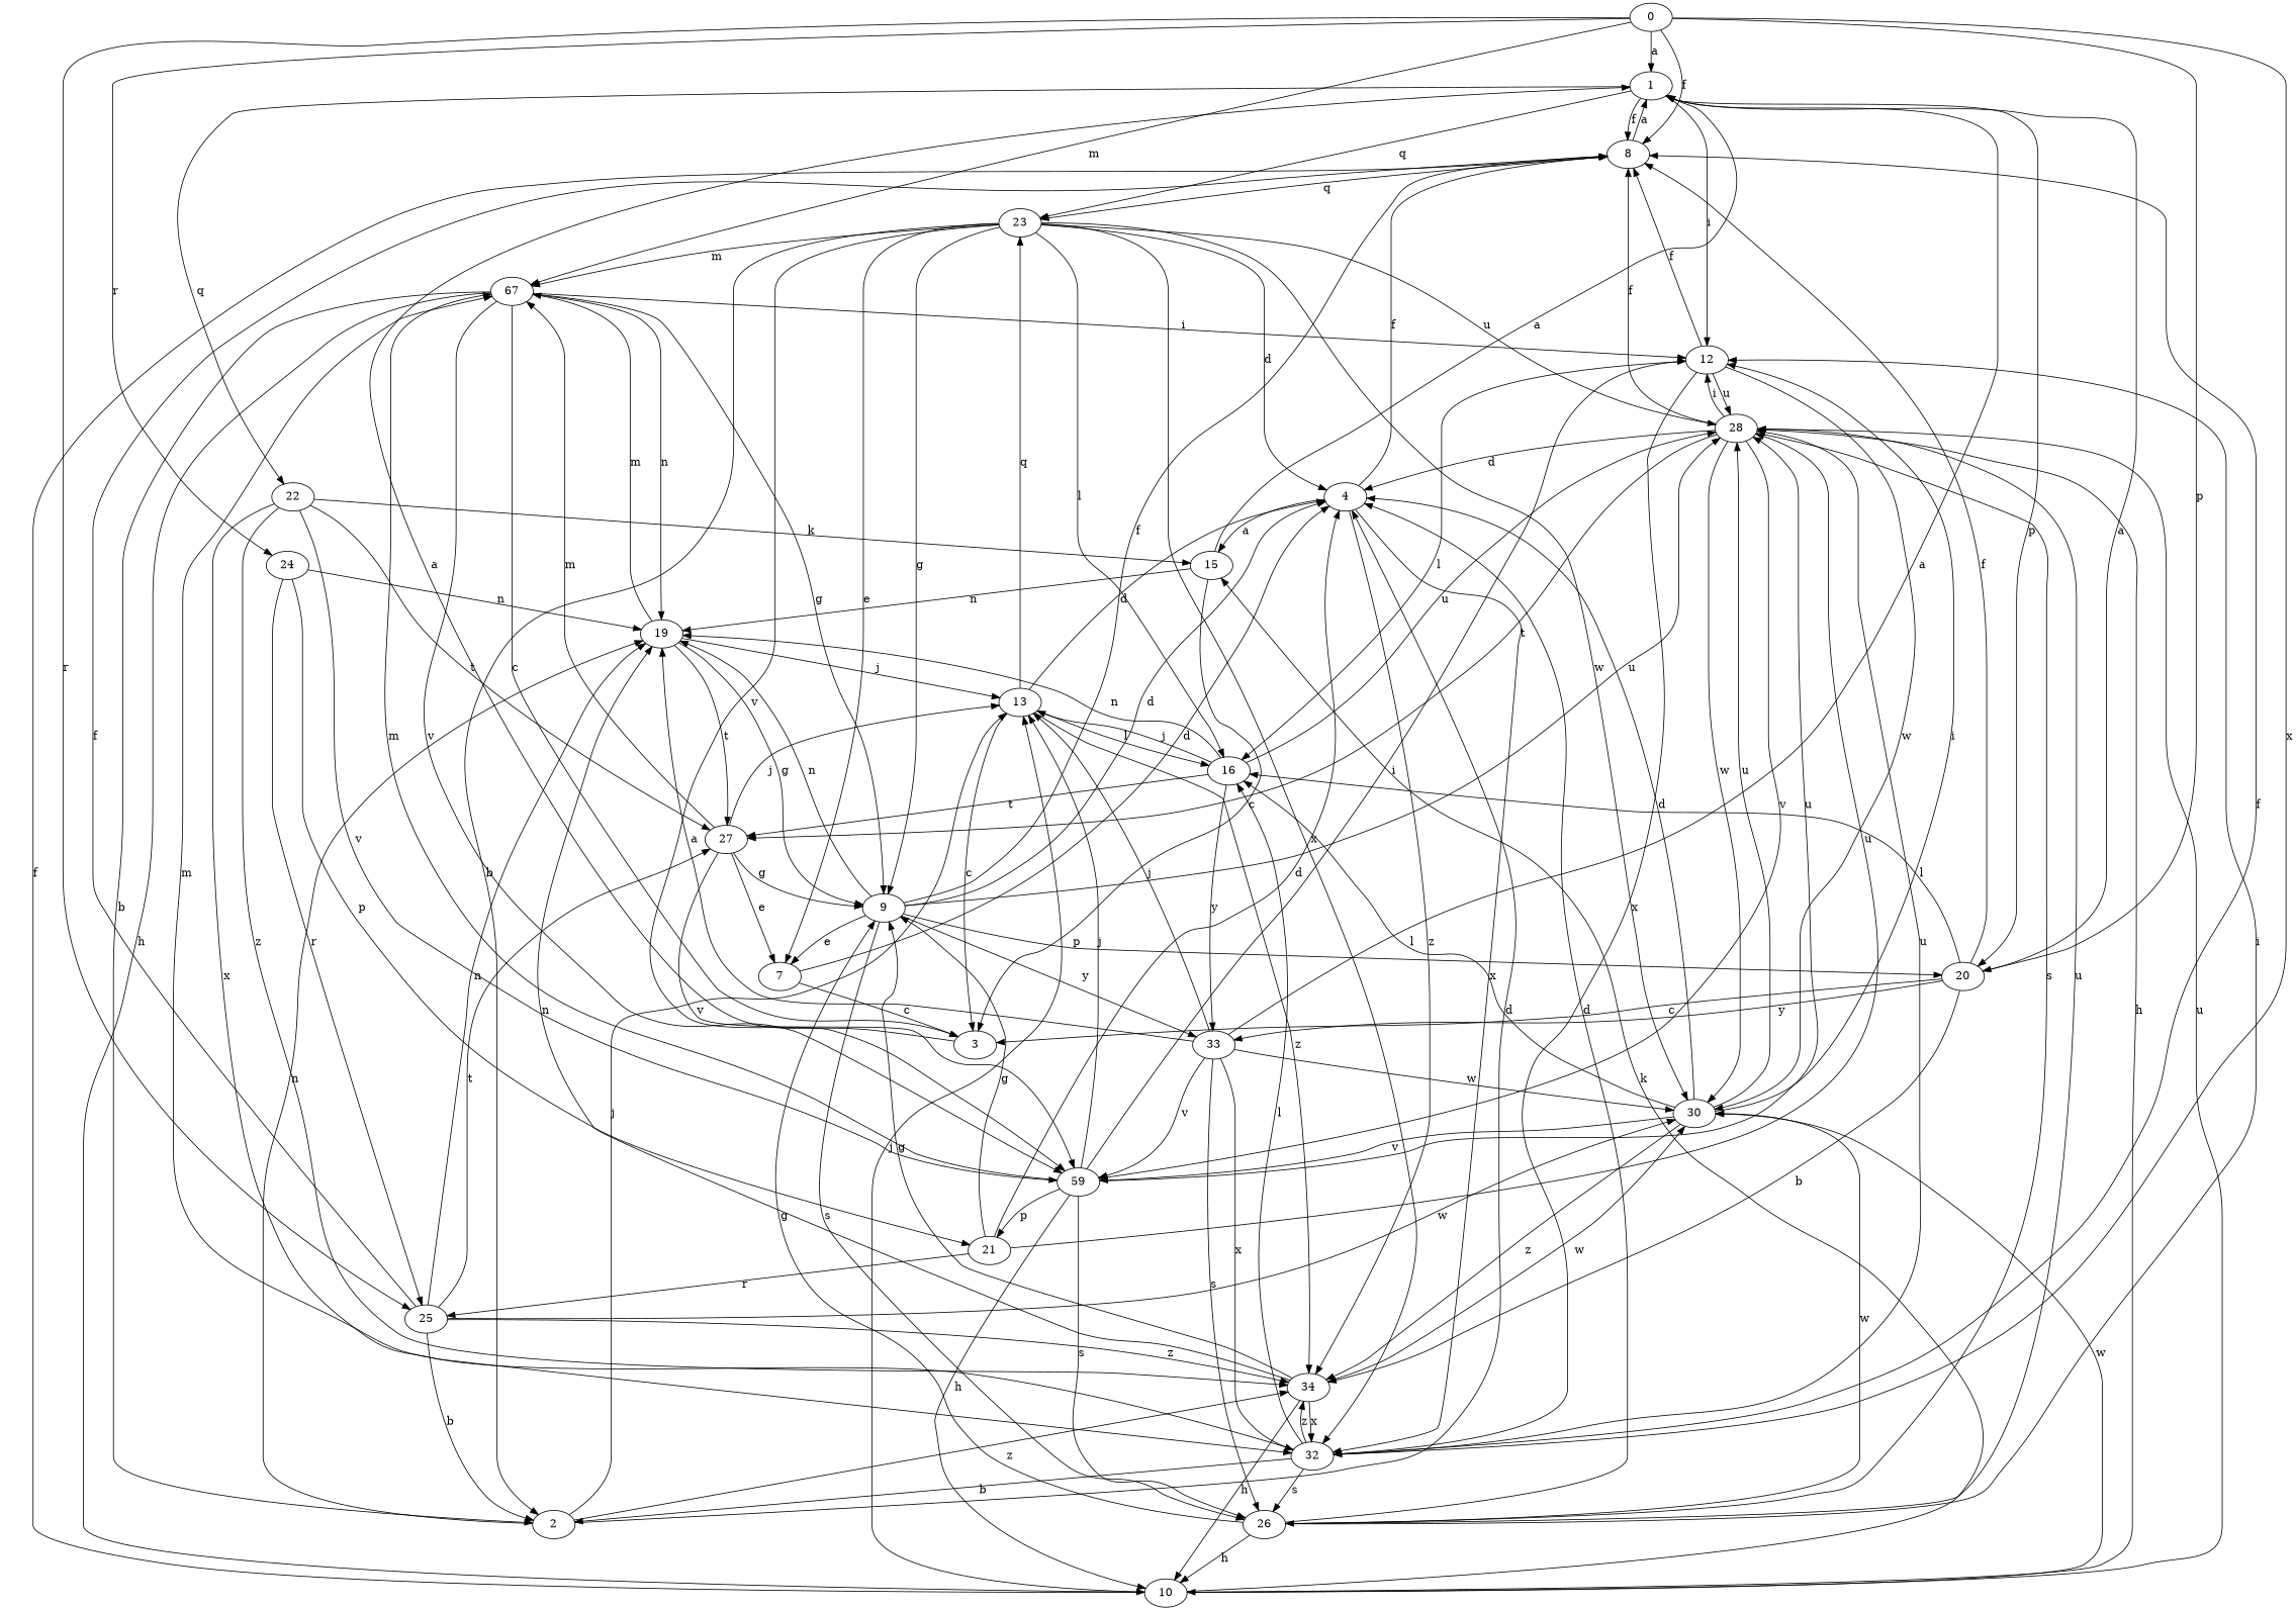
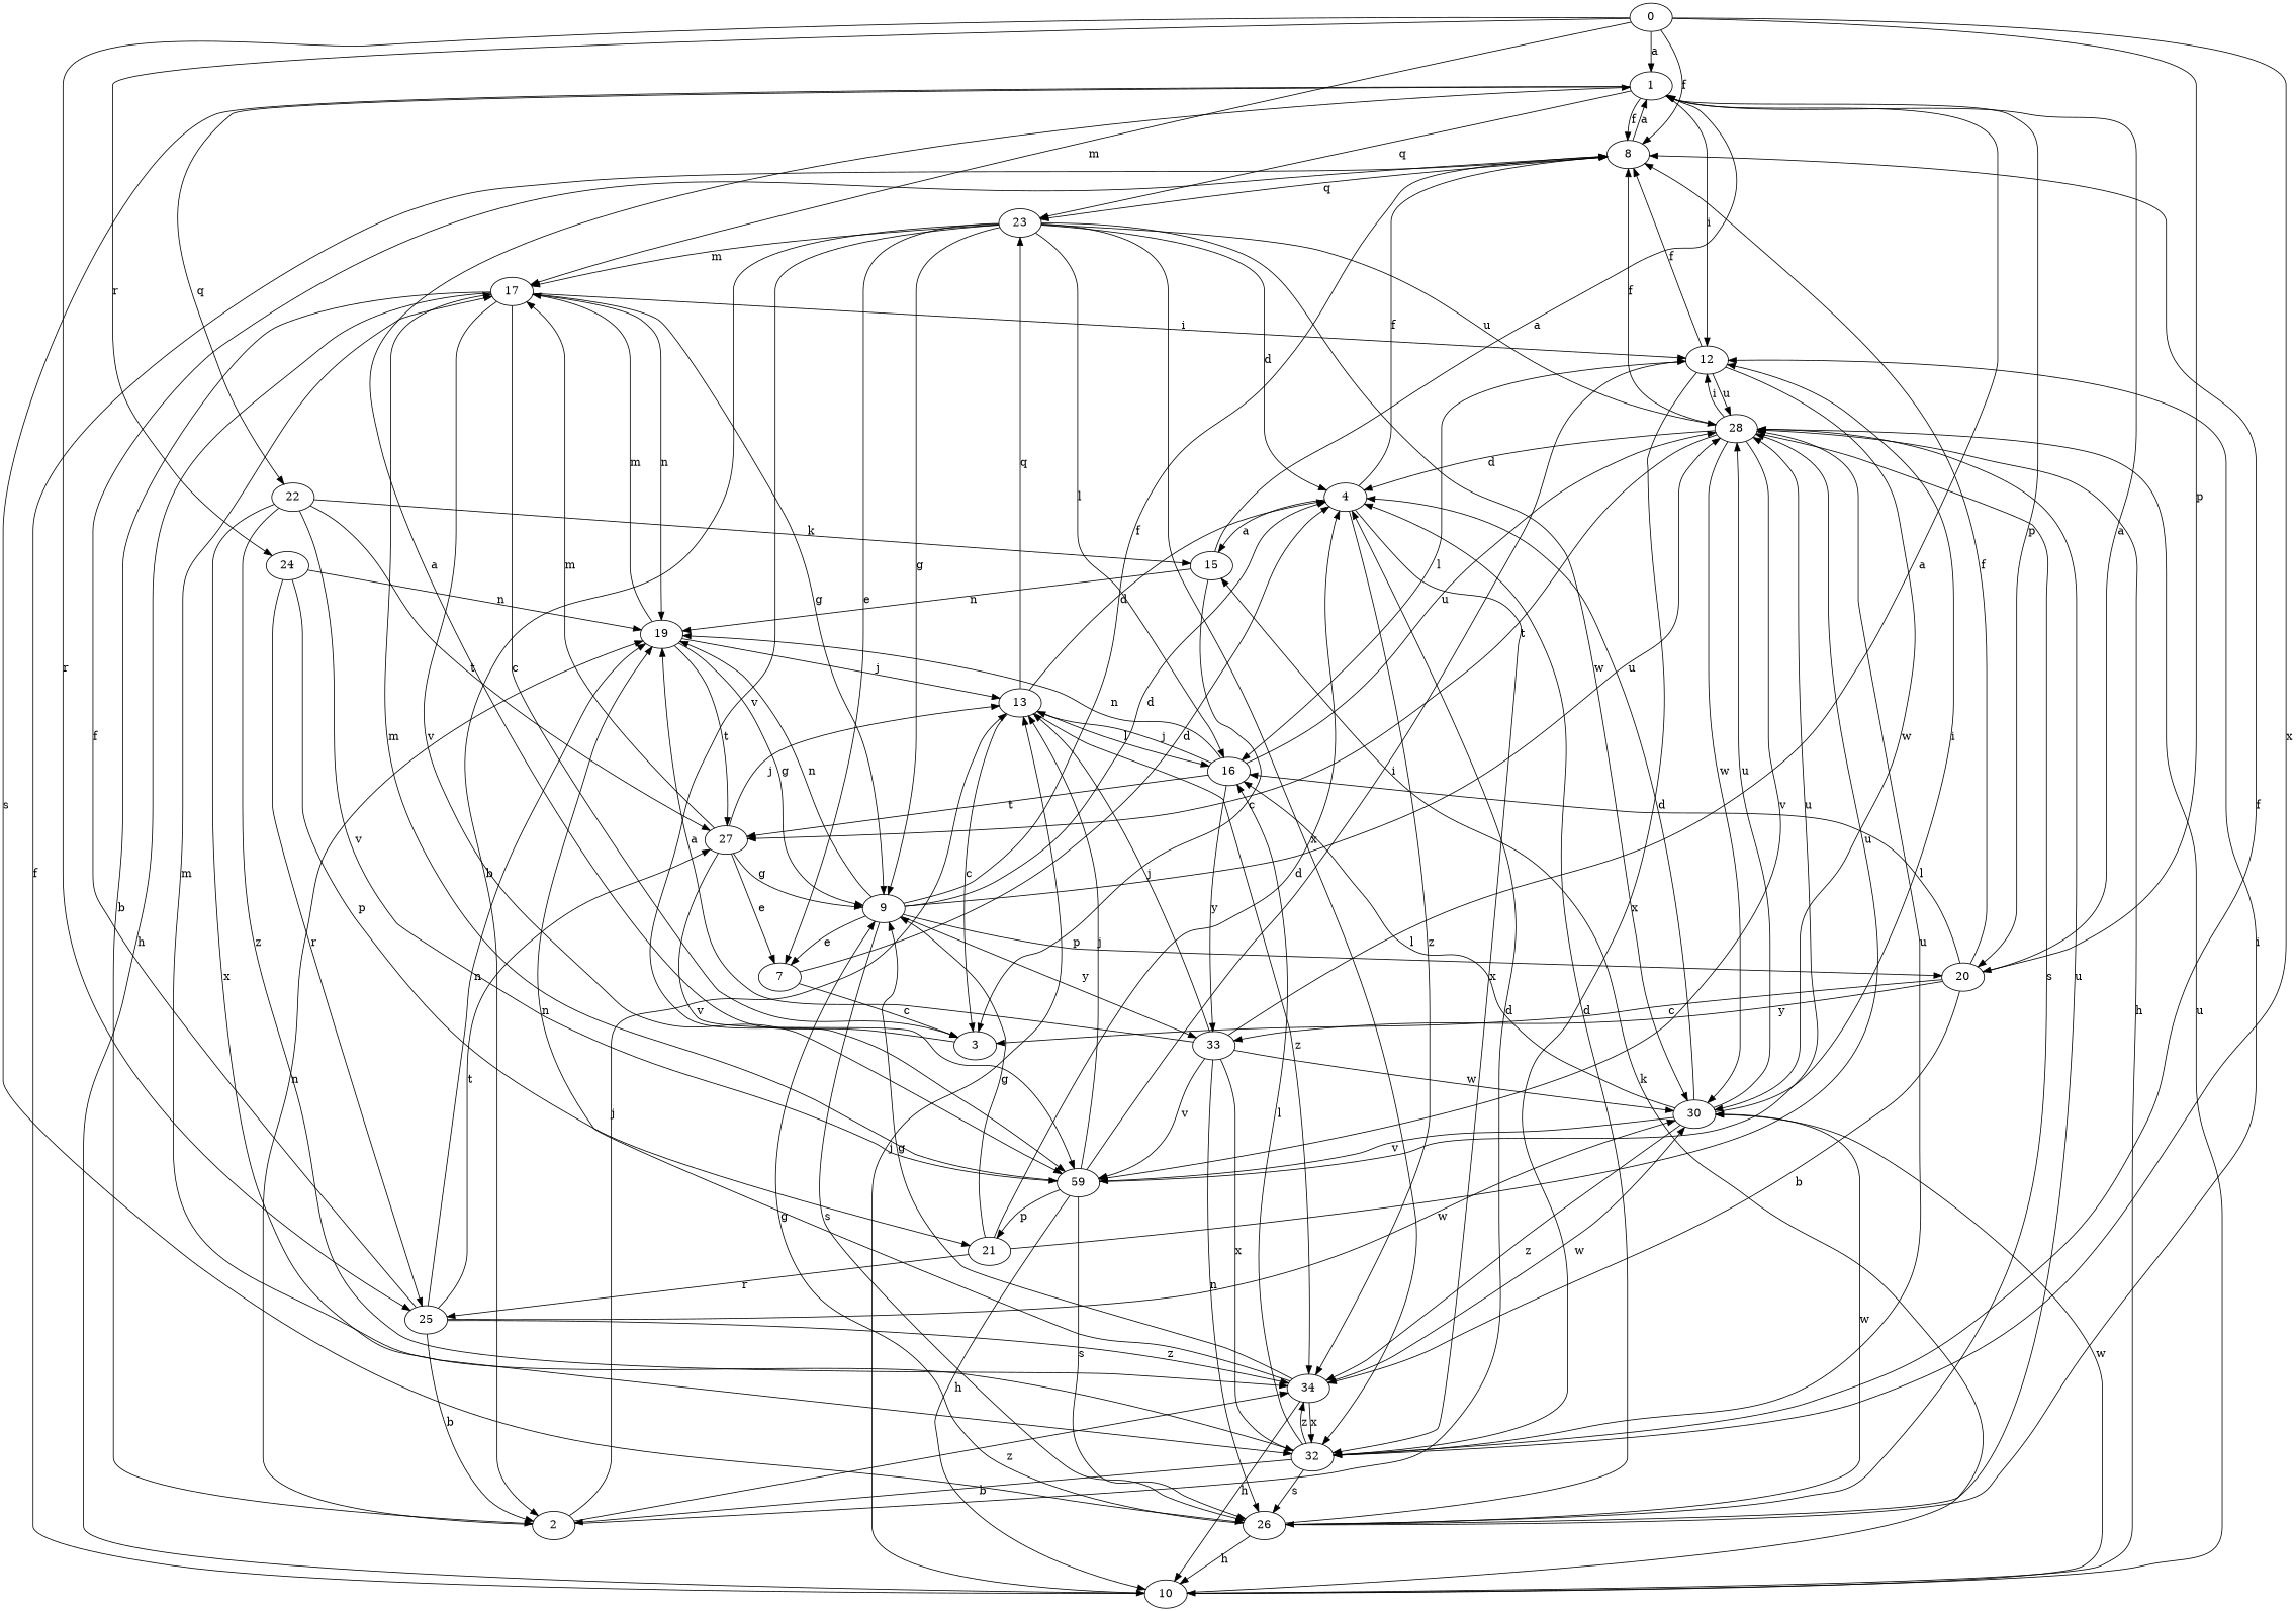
  strict digraph {
    0
    1
    8
-   17 [label=67]
+   17
    20
    24
    25
    32
    12
    22
    23
    26
    2
    19
    3
    9
    10
    n18 [label=59]
    34
    33
    16
    21
    30
    27
    28
    15
    4
    7
    13
    0 -> 1 [label=a]
    0 -> 8 [label=f]
    0 -> 17 [label=m]
    0 -> 20 [label=p]
    0 -> 24 [label=r]
    0 -> 25 [label=r]
    0 -> 32 [label=x]
    1 -> 8 [label=f]
    1 -> 20 [label=p]
    1 -> 12 [label=i]
    1 -> 22 [label=q]
    1 -> 23 [label=q]
+   1 -> 26 [label=s]
    8 -> 1 [label=a]
    8 -> 23 [label=q]
    17 -> 12 [label=i]
    17 -> 2 [label=b]
    17 -> 19 [label=n]
    17 -> 3 [label=c]
    17 -> 9 [label=g]
    17 -> 10 [label=h]
    17 -> n18 [label=v]
    20 -> 1 [label=a]
    20 -> 8 [label=f]
    20 -> 3 [label=c]
    20 -> 34 [label=b]
    20 -> 33 [label=y]
    20 -> 16 [label=l]
    24 -> 25 [label=r]
    24 -> 19 [label=n]
    24 -> 21 [label=p]
    25 -> 8 [label=f]
    25 -> 2 [label=b]
    25 -> 19 [label=n]
    25 -> 34 [label=z]
    25 -> 30 [label=w]
    25 -> 27 [label=t]
    32 -> 8 [label=f]
    32 -> 17 [label=m]
    32 -> 26 [label=s]
    32 -> 2 [label=b]
    32 -> 34 [label=z]
    32 -> 16 [label=l]
    32 -> 28 [label=u]
    12 -> 8 [label=f]
    12 -> 32 [label=x]
    12 -> 16 [label=l]
    12 -> 30 [label=w]
    12 -> 28 [label=u]
    22 -> 32 [label=x]
    22 -> n18 [label=v]
    22 -> 34 [label=z]
    22 -> 27 [label=t]
    22 -> 15 [label=k]
    23 -> 17 [label=m]
    23 -> 32 [label=x]
    23 -> 2 [label=b]
    23 -> 9 [label=g]
    23 -> n18 [label=v]
    23 -> 16 [label=l]
    23 -> 30 [label=w]
    23 -> 28 [label=u]
    23 -> 4 [label=d]
    23 -> 7 [label=e]
    26 -> 12 [label=i]
    26 -> 9 [label=g]
    26 -> 10 [label=h]
    26 -> 30 [label=w]
    26 -> 28 [label=u]
    26 -> 4 [label=d]
    2 -> 19 [label=n]
    2 -> 34 [label=z]
    2 -> 4 [label=d]
    2 -> 13 [label=j]
    19 -> 17 [label=m]
    19 -> 9 [label=g]
    19 -> 27 [label=t]
    19 -> 13 [label=j]
    3 -> 1 [label=a]
    9 -> 8 [label=f]
    9 -> 20 [label=p]
    9 -> 26 [label=s]
    9 -> 19 [label=n]
    9 -> 33 [label=y]
    9 -> 28 [label=u]
    9 -> 4 [label=d]
    9 -> 7 [label=e]
    10 -> 8 [label=f]
    10 -> 30 [label=w]
    10 -> 28 [label=u]
    10 -> 15 [label=k]
    10 -> 13 [label=j]
    n18 -> 17 [label=m]
    n18 -> 12 [label=i]
    n18 -> 26 [label=s]
    n18 -> 10 [label=h]
    n18 -> 21 [label=p]
    n18 -> 28 [label=u]
    n18 -> 13 [label=j]
    34 -> 32 [label=x]
    34 -> 19 [label=n]
    34 -> 9 [label=g]
    34 -> 10 [label=h]
    34 -> 30 [label=w]
    33 -> 1 [label=a]
    33 -> 32 [label=x]
-   33 -> 26 [label=s]
+   33 -> 26 [label=n]
    33 -> 19 [label=a]
    33 -> n18 [label=v]
    33 -> 30 [label=w]
    33 -> 13 [label=j]
    16 -> 19 [label=n]
    16 -> 33 [label=y]
    16 -> 27 [label=t]
    16 -> 28 [label=u]
    16 -> 13 [label=j]
    21 -> 25 [label=r]
    21 -> 9 [label=g]
    21 -> 28 [label=u]
    21 -> 4 [label=d]
    30 -> 12 [label=i]
    30 -> n18 [label=v]
    30 -> 34 [label=z]
    30 -> 16 [label=l]
    30 -> 28 [label=u]
    30 -> 4 [label=d]
    27 -> 17 [label=m]
    27 -> 9 [label=g]
    27 -> n18 [label=v]
    27 -> 7 [label=e]
    27 -> 13 [label=j]
    28 -> 8 [label=f]
    28 -> 12 [label=i]
    28 -> 26 [label=s]
    28 -> 10 [label=h]
    28 -> n18 [label=v]
    28 -> 30 [label=w]
    28 -> 27 [label=t]
    28 -> 4 [label=d]
    15 -> 1 [label=a]
    15 -> 19 [label=n]
    15 -> 3 [label=c]
    4 -> 8 [label=f]
    4 -> 32 [label=x]
    4 -> 34 [label=z]
    4 -> 15 [label=a]
    7 -> 3 [label=c]
    7 -> 4 [label=d]
    13 -> 23 [label=q]
    13 -> 3 [label=c]
    13 -> 34 [label=z]
    13 -> 16 [label=l]
    13 -> 4 [label=d]
  }
